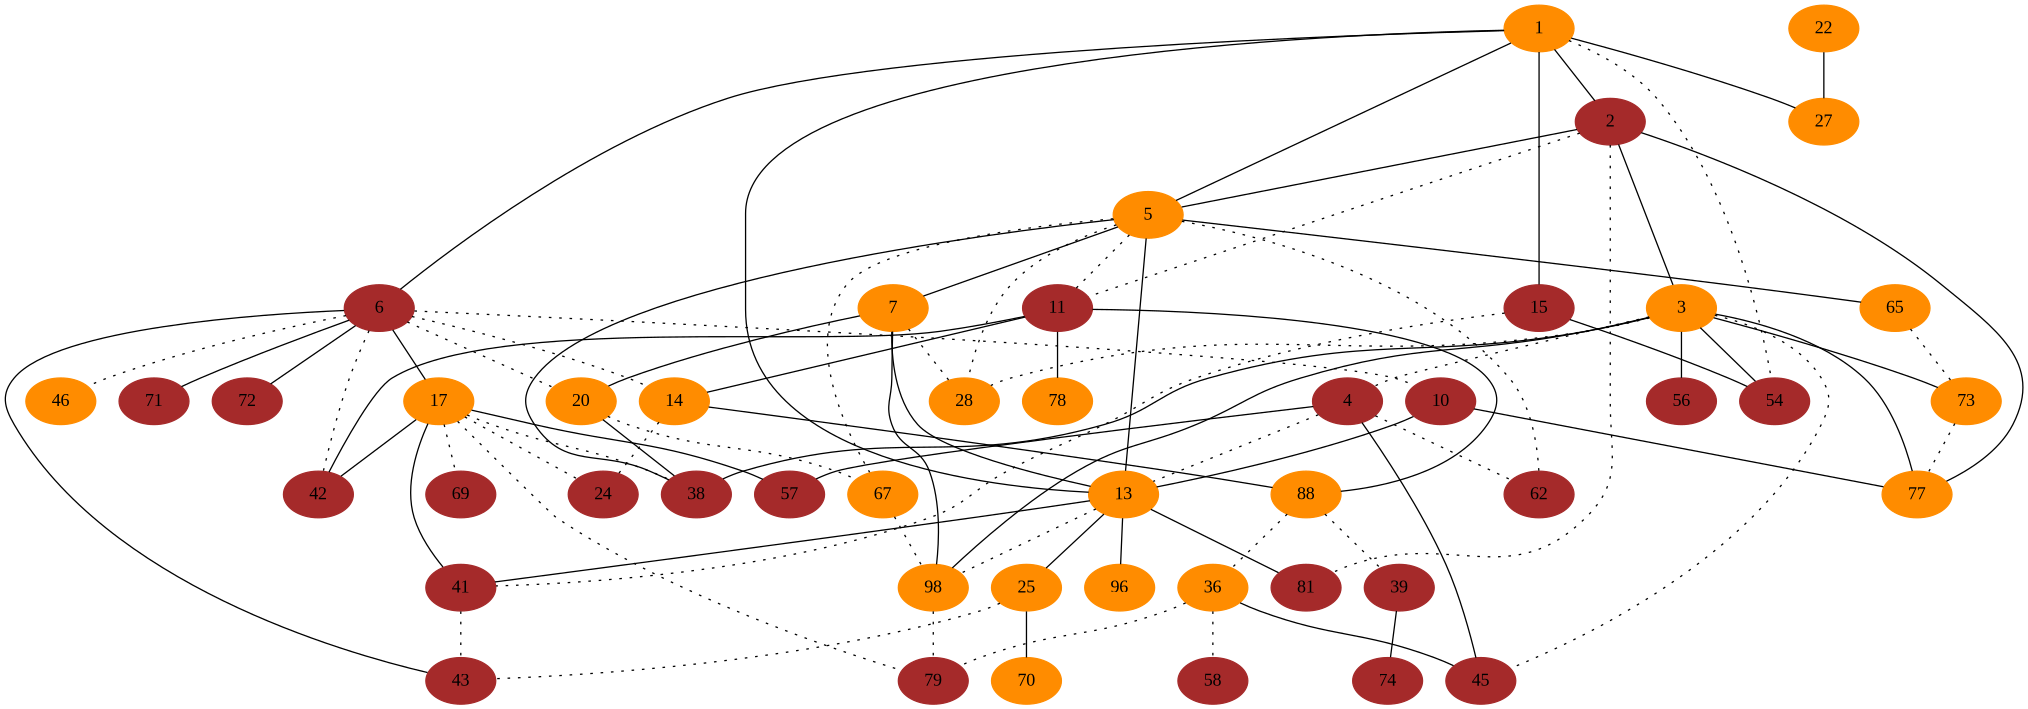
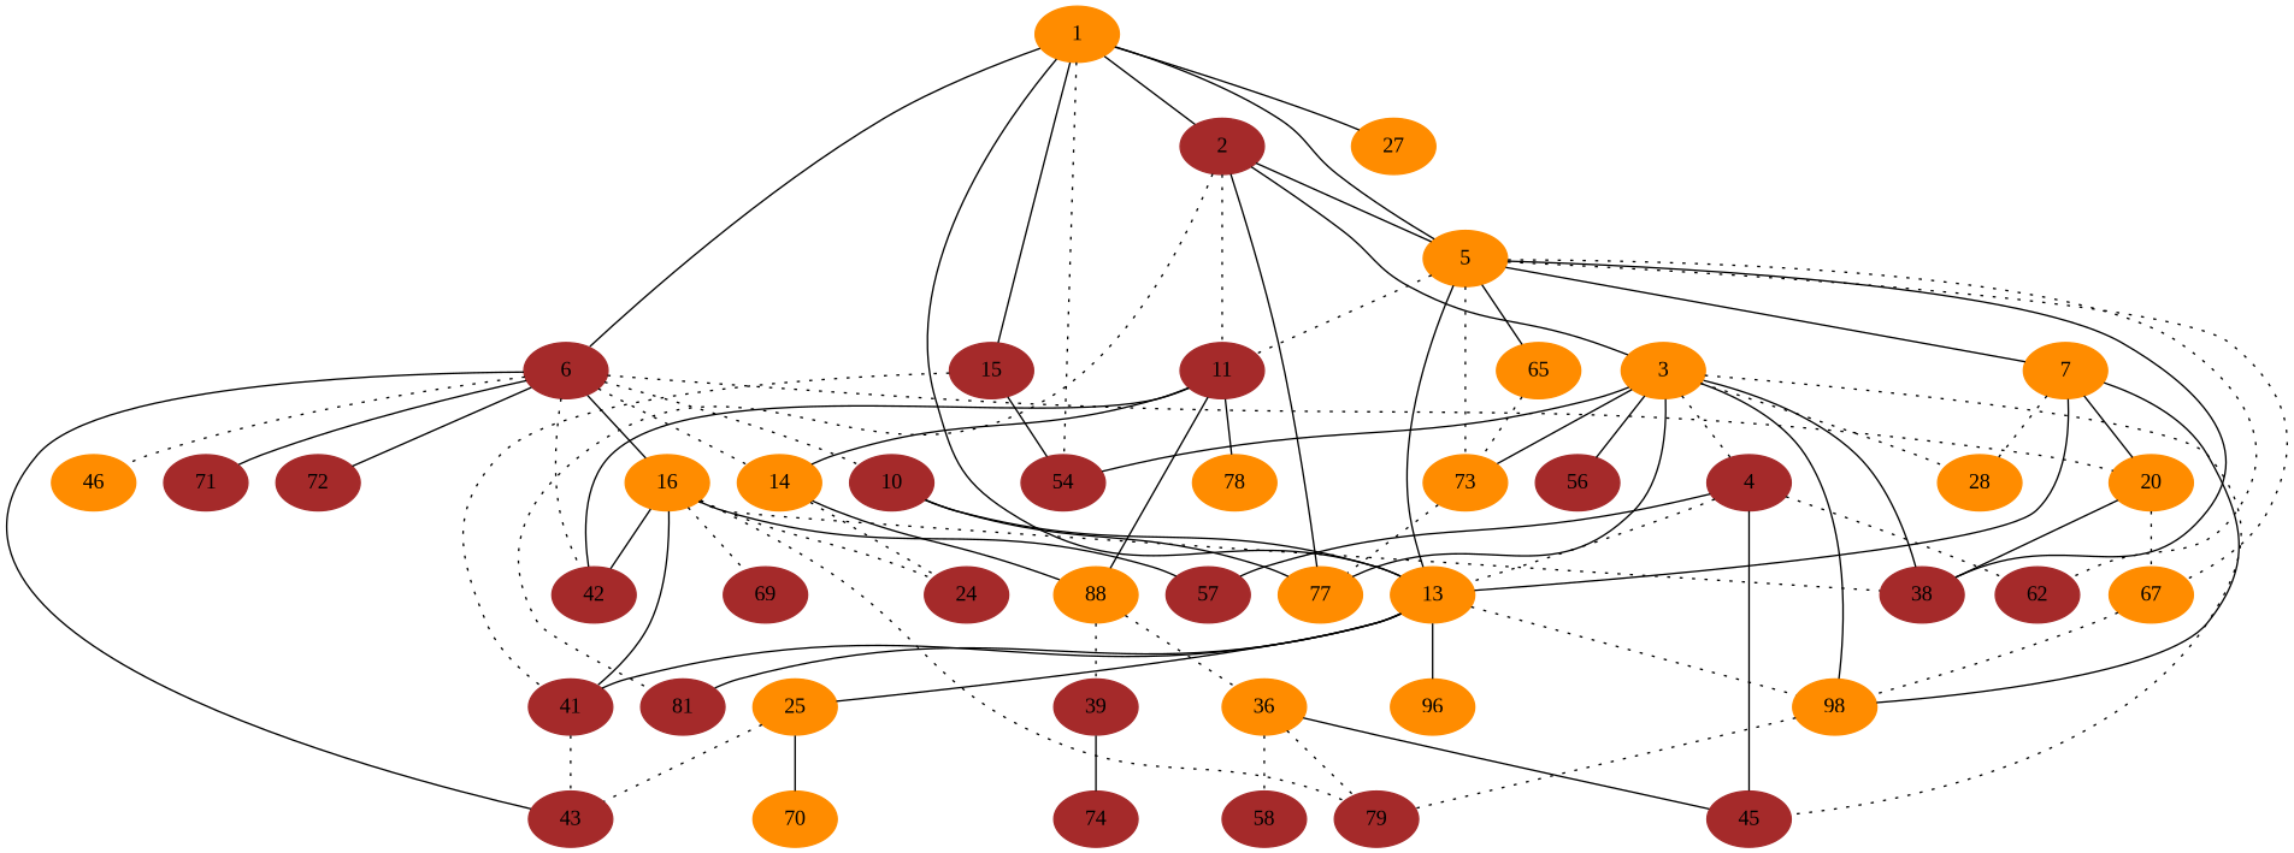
  graph {
    fontname="Liberation Serif"
    node [color=brown fontname="Liberation Serif" style=filled]
    edge [fontname="Liberation Serif" style=solid]
    2
    1 [color=darkorange]
    5 [color=darkorange super="+32+35"]
    6 [super="+82+8+23"]
    13 [color=darkorange super="+60+17+21"]
    15
    27 [color=darkorange]
    54
    3 [color=darkorange super="+30+12+75"]
    11 [super="+40+55"]
    77 [color=darkorange super="+92"]
    81
    38 [super="+47"]
    73 [color=darkorange super="+87"]
    62 [super="+64"]
    7 [color=darkorange super="+53"]
    65 [color=darkorange super="+85"]
    67 [color=darkorange super="+88"]
    10
    14 [color=darkorange super="+19"]
-   16 [color=darkorange super="+31" label=17]
+   16 [color=darkorange super="+31"]
    20 [color=darkorange super="+51"]
    42 [super="+89"]
    43 [super="+61+90+59"]
    46 [color=darkorange]
    71
    72
    n28 [color=darkorange label=98 super="+93"]
    25 [color=darkorange]
    41 [super="+80"]
    n31 [color=darkorange label=96]
    4 [super="+50"]
    28 [color=darkorange]
    45
    56
    n36 [color=darkorange label=88 super="+37"]
    78 [color=darkorange]
    57
    79
-   22 [color=darkorange]
    24 [super="+29+33"]
    69
    36 [color=darkorange super="+63"]
    39
    70 [color=darkorange]
    58
    74
    2 -- 5
    2 -- 3
    2 -- 11 [style=dotted]
    2 -- 77
    2 -- 81 [style=dotted]
    1 -- 2
    1 -- 5
    1 -- 6
    1 -- 13
    1 -- 15
    1 -- 27
    1 -- 54 [style=dotted]
    5 -- 13
    5 -- 11 [style=dotted]
    5 -- 38
-   5 -- 28 [style=dotted]
+   5 -- 73 [style=dotted]
    5 -- 62 [style=dotted]
    5 -- 7
    5 -- 65
    5 -- 67 [style=dotted]
    6 -- 10 [style=dotted]
    6 -- 14 [style=dotted weight=2]
    6 -- 16
    6 -- 20 [style=dotted]
    6 -- 42 [style=dotted]
    6 -- 43
    6 -- 46 [style=dotted]
    6 -- 71
    6 -- 72 [weight=2]
    13 -- 81
    13 -- n28 [style=dotted weight=2]
    13 -- 25
    13 -- 41 [weight=2]
    13 -- n31
    15 -- 54
    15 -- 41 [style=dotted]
    3 -- 54
    3 -- 77 [weight=2]
    3 -- 38
    3 -- 73
    3 -- n28
    3 -- 4 [style=dotted]
    3 -- 28 [style=dotted]
    3 -- 45 [style=dotted]
    3 -- 56
    11 -- 14
    11 -- 42 [weight=2]
    11 -- n36
    11 -- 78
    73 -- 77 [style=dotted]
    7 -- 13
    7 -- 20
    7 -- n28
    7 -- 28 [style=dotted]
    65 -- 73 [style=dotted]
    67 -- n28 [style=dotted]
    10 -- 13
    10 -- 77
    14 -- n36
    14 -- 24 [style=dotted]
    16 -- 38 [style=dotted]
    16 -- 42
    16 -- 41
    16 -- 57
    16 -- 79 [style=dotted]
    16 -- 24 [style=dotted]
    16 -- 69 [style=dotted]
    20 -- 38
    20 -- 67 [style=dotted]
    n28 -- 79 [style=dotted]
    25 -- 43 [style=dotted]
    25 -- 70
    41 -- 43 [style=dotted]
    4 -- 13 [style=dotted]
    4 -- 62 [style=dotted]
    4 -- 45
    4 -- 57
    n36 -- 36 [style=dotted]
    n36 -- 39 [style=dotted]
-   22 -- 27
    36 -- 45
    36 -- 79 [style=dotted]
    36 -- 58 [style=dotted]
    39 -- 74
  }
